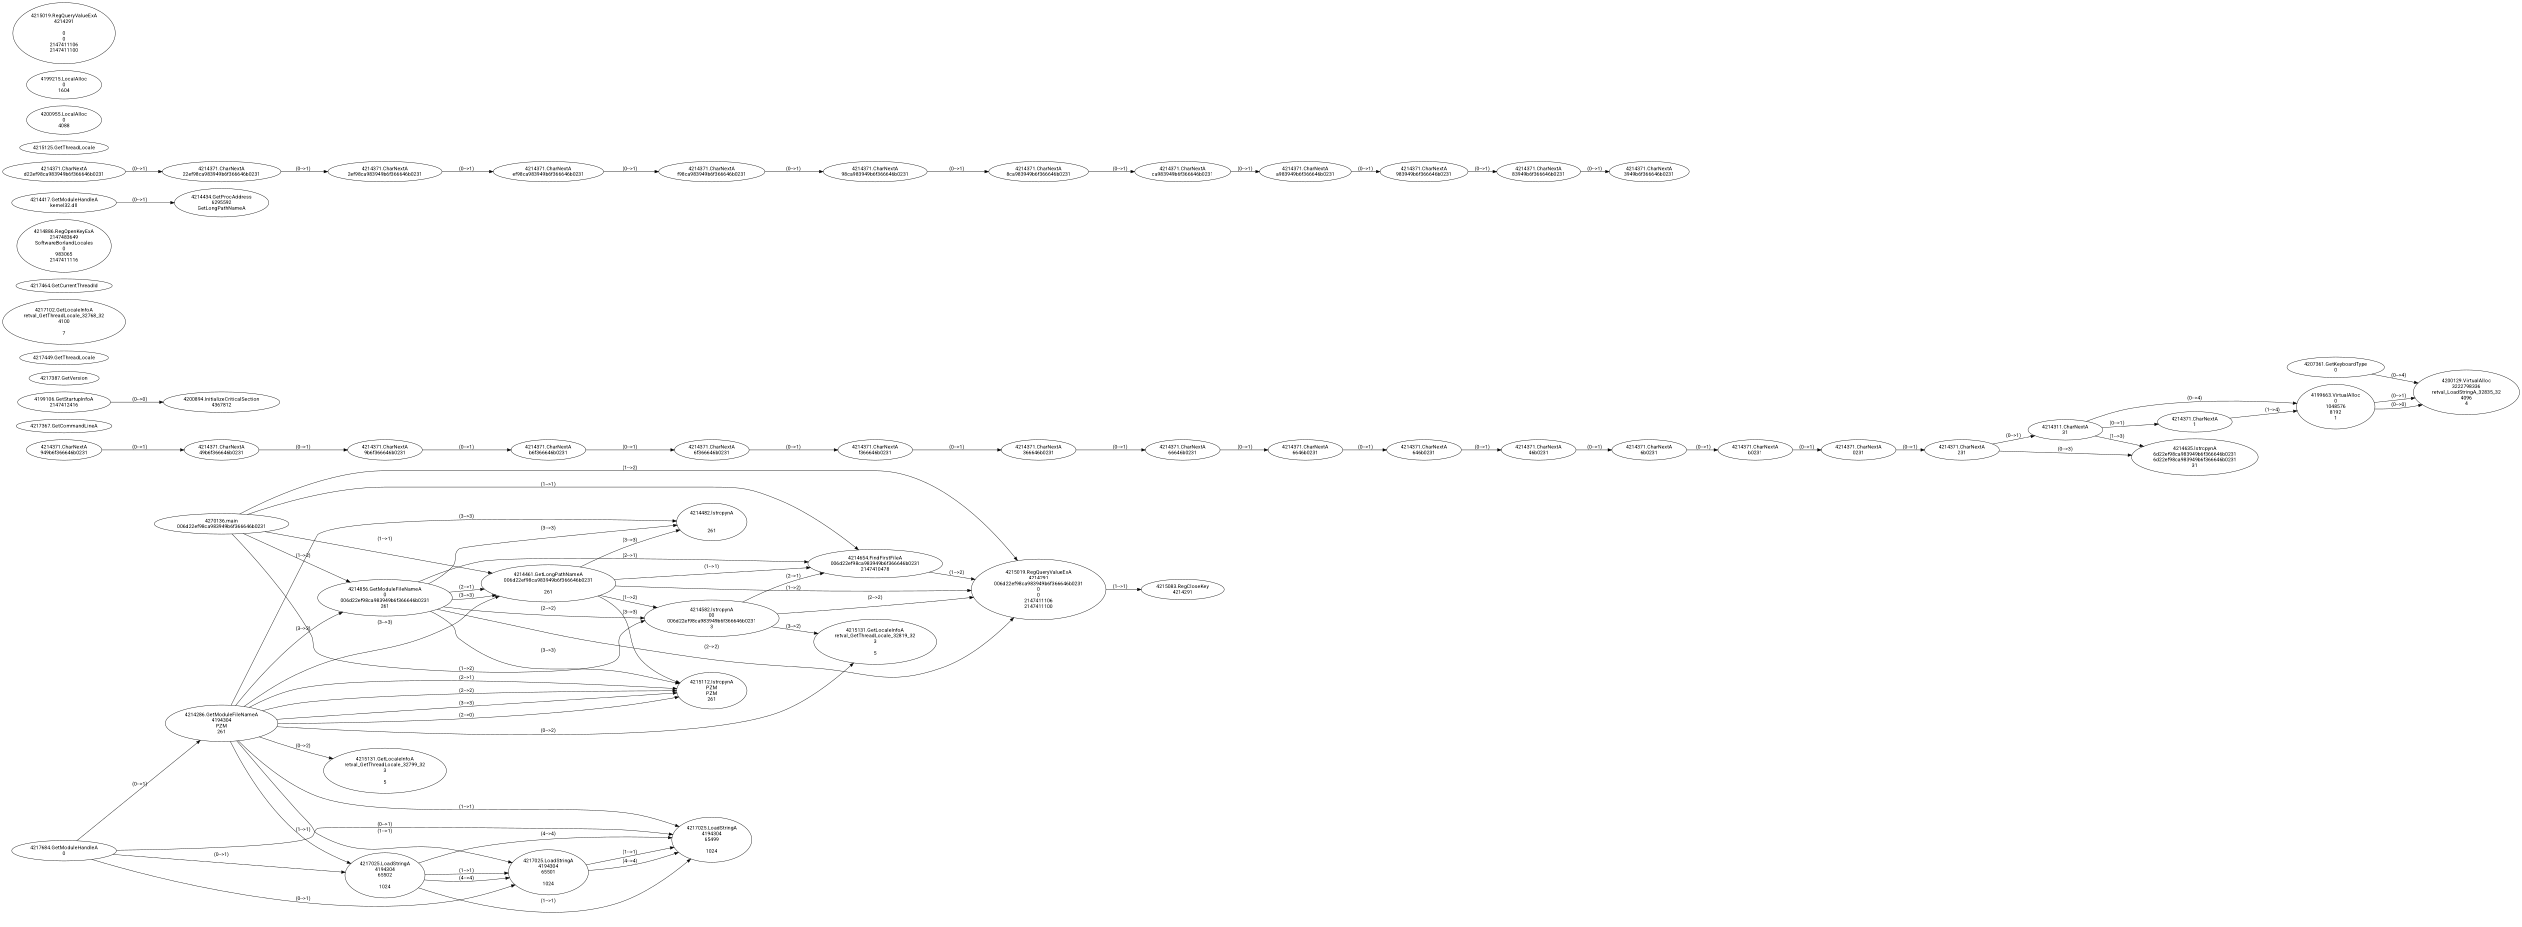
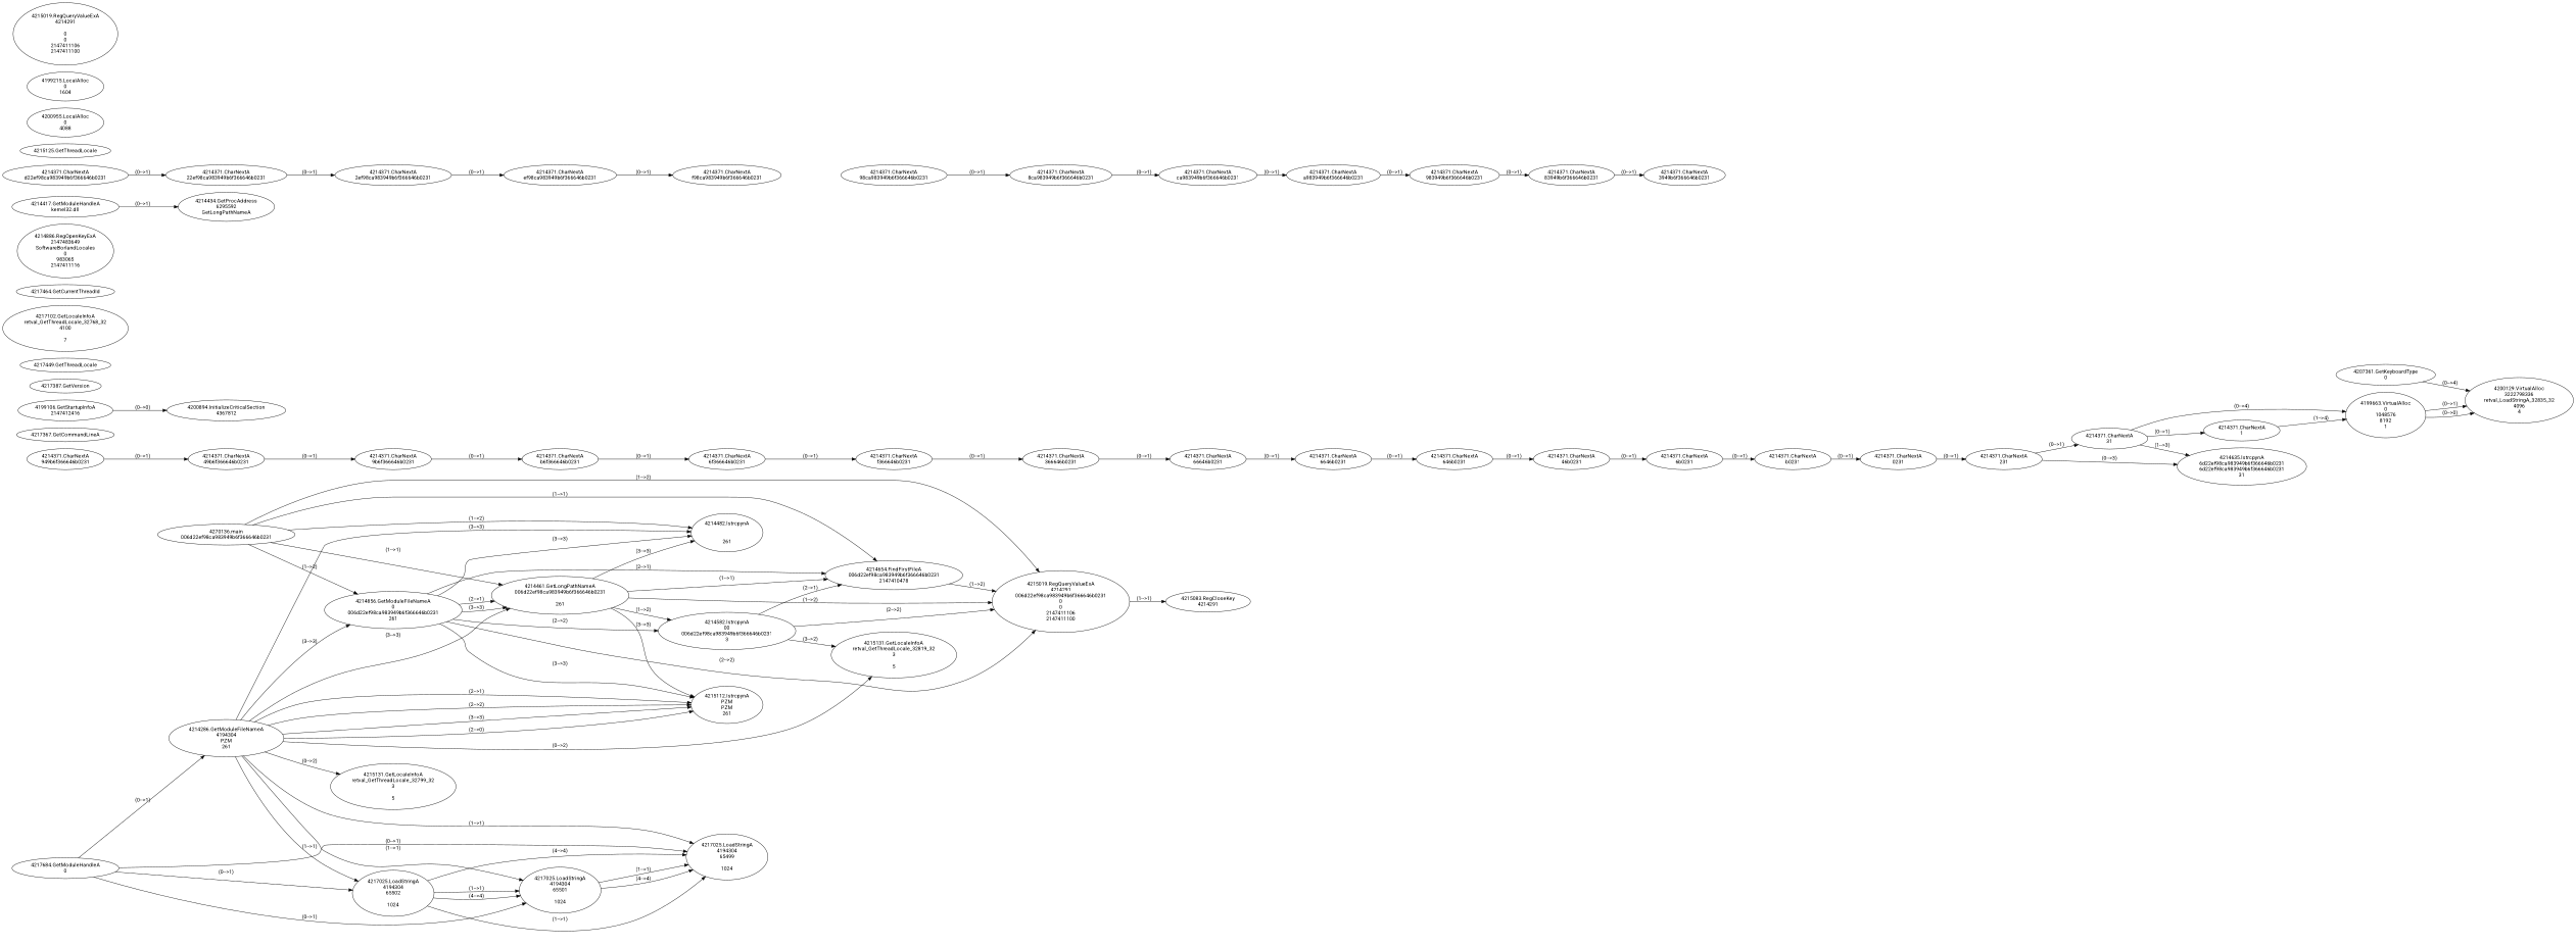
  digraph {
    fontname=Roboto
    rankdir=LR
    node [fontname=Roboto]
    edge [fontname=Roboto]
    n1 [label="4270136.main\n006d22ef98ca983949b6f366646b0231"]
    n2 [label="4214856.GetModuleFileNameA\n0\n006d22ef98ca983949b6f366646b0231\n261"]
    n3 [label="4214461.GetLongPathNameA\n006d22ef98ca983949b6f366646b0231\n\n261"]
    n4 [label="4214582.lstrcpynA\n00\n006d22ef98ca983949b6f366646b0231\n3"]
    n5 [label="4214654.FindFirstFileA\n006d22ef98ca983949b6f366646b0231\n2147410478"]
    n6 [label="4215019.RegQueryValueExA\n4214291\n006d22ef98ca983949b6f366646b0231\n0\n0\n2147411106\n2147411100"]
    n7 [label="4215112.lstrcpynA\nPZM\nPZM\n261"]
    n8 [label="4214482.lstrcpynA\n\n\n261"]
    n9 [label="4215131.GetLocaleInfoA\nretval_GetThreadLocale_32819_32\n3\n\n5"]
    n10 [label="4215083.RegCloseKey\n4214291"]
    n11 [label="4217684.GetModuleHandleA\n0"]
    n12 [label="4214286.GetModuleFileNameA\n4194304\nPZM\n261"]
    n13 [label="4217025.LoadStringA\n4194304\n65502\n\n1024"]
    n14 [label="4217025.LoadStringA\n4194304\n65501\n\n1024"]
    n15 [label="4217025.LoadStringA\n4194304\n65499\n\n1024"]
    n16 [label="4215131.GetLocaleInfoA\nretval_GetThreadLocale_32799_32\n3\n\n5"]
    n17 [label="4207361.GetKeyboardType\n0"]
    n18 [label="4200129.VirtualAlloc\n3222798336\nretval_LoadStringA_32835_32\n4096\n4"]
    n19 [label="4217367.GetCommandLineA\n"]
    n20 [label="4199106.GetStartupInfoA\n2147412416"]
    n21 [label="4200894.InitializeCriticalSection\n4367812"]
    n22 [label="4217387.GetVersion\n"]
    n23 [label="4217449.GetThreadLocale\n"]
    n24 [label="4217102.GetLocaleInfoA\nretval_GetThreadLocale_32768_32\n4100\n\n7"]
    n25 [label="4217464.GetCurrentThreadId\n"]
    n26 [label="4214886.RegOpenKeyExA\n2147483649\nSoftware\Borland\Locales\n0\n983065\n2147411116"]
    n27 [label="4214417.GetModuleHandleA\nkernel32.dll"]
    n28 [label="4214434.GetProcAddress\n6295592\nGetLongPathNameA"]
    n29 [label="4214371.CharNextA\nd22ef98ca983949b6f366646b0231"]
    n30 [label="4214371.CharNextA\n22ef98ca983949b6f366646b0231"]
    n31 [label="4214371.CharNextA\n2ef98ca983949b6f366646b0231"]
    n32 [label="4214371.CharNextA\nef98ca983949b6f366646b0231"]
    n33 [label="4214371.CharNextA\nf98ca983949b6f366646b0231"]
    n34 [label="4214371.CharNextA\n98ca983949b6f366646b0231"]
    n35 [label="4214371.CharNextA\n8ca983949b6f366646b0231"]
    n36 [label="4214371.CharNextA\nca983949b6f366646b0231"]
    n37 [label="4214371.CharNextA\na983949b6f366646b0231"]
    n38 [label="4214371.CharNextA\n983949b6f366646b0231"]
    n39 [label="4214371.CharNextA\n83949b6f366646b0231"]
    n40 [label="4214371.CharNextA\n3949b6f366646b0231"]
    n41 [label="4214371.CharNextA\n949b6f366646b0231"]
    n42 [label="4214371.CharNextA\n49b6f366646b0231"]
    n43 [label="4214371.CharNextA\n9b6f366646b0231"]
    n44 [label="4214371.CharNextA\nb6f366646b0231"]
    n45 [label="4214371.CharNextA\n6f366646b0231"]
    n46 [label="4214371.CharNextA\nf366646b0231"]
    n47 [label="4214371.CharNextA\n366646b0231"]
    n48 [label="4214371.CharNextA\n66646b0231"]
    n49 [label="4214371.CharNextA\n6646b0231"]
    n50 [label="4214371.CharNextA\n646b0231"]
    n51 [label="4214371.CharNextA\n46b0231"]
    n52 [label="4214371.CharNextA\n6b0231"]
    n53 [label="4214371.CharNextA\nb0231"]
    n54 [label="4214371.CharNextA\n0231"]
    n55 [label="4214371.CharNextA\n231"]
-   n56 [label="4214311.CharNextA\n31"]
+   n56 [label="4214371.CharNextA\n31"]
    n57 [label="4214635.lstrcpynA\n6d22ef98ca983949b6f366646b0231\n6d22ef98ca983949b6f366646b0231\n31"]
    n58 [label="4214371.CharNextA\n1"]
    n59 [label="4199663.VirtualAlloc\n0\n1048576\n8192\n1"]
    n60 [label="4215125.GetThreadLocale\n"]
    n61 [label="4200955.LocalAlloc\n0\n4088"]
    n62 [label="4199215.LocalAlloc\n0\n1604"]
    n63 [label="4215019.RegQueryValueExA\n4214291\n\n0\n0\n2147411106\n2147411100"]
    n1 -> n2 [label="(1-->2)"]
    n1 -> n3 [label="(1-->1)"]
-   n1 -> n4 [label="(1-->2)"]
+   n1 -> n8 [label="(1-->2)"]
    n1 -> n5 [label="(1-->1)"]
    n1 -> n6 [label="(1-->2)"]
    n2 -> n3 [label="(2-->1)"]
    n2 -> n3 [label="(3-->3)"]
    n2 -> n4 [label="(2-->2)"]
    n2 -> n5 [label="(2-->1)"]
    n2 -> n6 [label="(2-->2)"]
    n2 -> n7 [label="(3-->3)"]
    n2 -> n8 [label="(3-->3)"]
    n3 -> n4 [label="(1-->2)"]
    n3 -> n5 [label="(1-->1)"]
    n3 -> n6 [label="(1-->2)"]
    n3 -> n7 [label="(3-->3)"]
    n3 -> n8 [label="(3-->3)"]
    n4 -> n5 [label="(2-->1)"]
    n4 -> n6 [label="(2-->2)"]
    n4 -> n9 [label="(3-->2)"]
    n5 -> n6 [label="(1-->2)"]
    n6 -> n10 [label="(1-->1)"]
    n11 -> n12 [label="(0-->1)"]
    n11 -> n13 [label="(0-->1)"]
    n11 -> n14 [label="(0-->1)"]
    n11 -> n15 [label="(0-->1)"]
    n12 -> n2 [label="(3-->3)"]
    n12 -> n3 [label="(3-->3)"]
    n12 -> n7 [label="(2-->1)"]
    n12 -> n7 [label="(2-->2)"]
    n12 -> n7 [label="(3-->3)"]
    n12 -> n7 [label="(2-->0)"]
    n12 -> n8 [label="(3-->3)"]
    n12 -> n9 [label="(0-->2)"]
    n12 -> n13 [label="(1-->1)"]
    n12 -> n14 [label="(1-->1)"]
    n12 -> n15 [label="(1-->1)"]
    n12 -> n16 [label="(0-->2)"]
    n13 -> n14 [label="(1-->1)"]
    n13 -> n14 [label="(4-->4)"]
    n13 -> n15 [label="(1-->1)"]
    n13 -> n15 [label="(4-->4)"]
    n14 -> n15 [label="(1-->1)"]
    n14 -> n15 [label="(4-->4)"]
    n17 -> n18 [label="(0-->4)"]
    n20 -> n21 [label="(0-->0)"]
    n27 -> n28 [label="(0-->1)"]
    n29 -> n30 [label="(0-->1)"]
    n30 -> n31 [label="(0-->1)"]
    n31 -> n32 [label="(0-->1)"]
    n32 -> n33 [label="(0-->1)"]
-   n33 -> n34 [label="(0-->1)"]
    n34 -> n35 [label="(0-->1)"]
    n35 -> n36 [label="(0-->1)"]
    n36 -> n37 [label="(0-->1)"]
    n37 -> n38 [label="(0-->1)"]
    n38 -> n39 [label="(0-->1)"]
    n39 -> n40 [label="(0-->1)"]
    n41 -> n42 [label="(0-->1)"]
    n42 -> n43 [label="(0-->1)"]
    n43 -> n44 [label="(0-->1)"]
    n44 -> n45 [label="(0-->1)"]
    n45 -> n46 [label="(0-->1)"]
    n46 -> n47 [label="(0-->1)"]
    n47 -> n48 [label="(0-->1)"]
    n48 -> n49 [label="(0-->1)"]
    n49 -> n50 [label="(0-->1)"]
    n50 -> n51 [label="(0-->1)"]
    n51 -> n52 [label="(0-->1)"]
    n52 -> n53 [label="(0-->1)"]
    n53 -> n54 [label="(0-->1)"]
    n54 -> n55 [label="(0-->1)"]
    n55 -> n56 [label="(0-->1)"]
    n55 -> n57 [label="(0-->3)"]
    n56 -> n57 [label="(1-->3)"]
    n56 -> n58 [label="(0-->1)"]
    n56 -> n59 [label="(0-->4)"]
    n58 -> n59 [label="(1-->4)"]
    n59 -> n18 [label="(0-->1)"]
    n59 -> n18 [label="(0-->0)"]
  }
